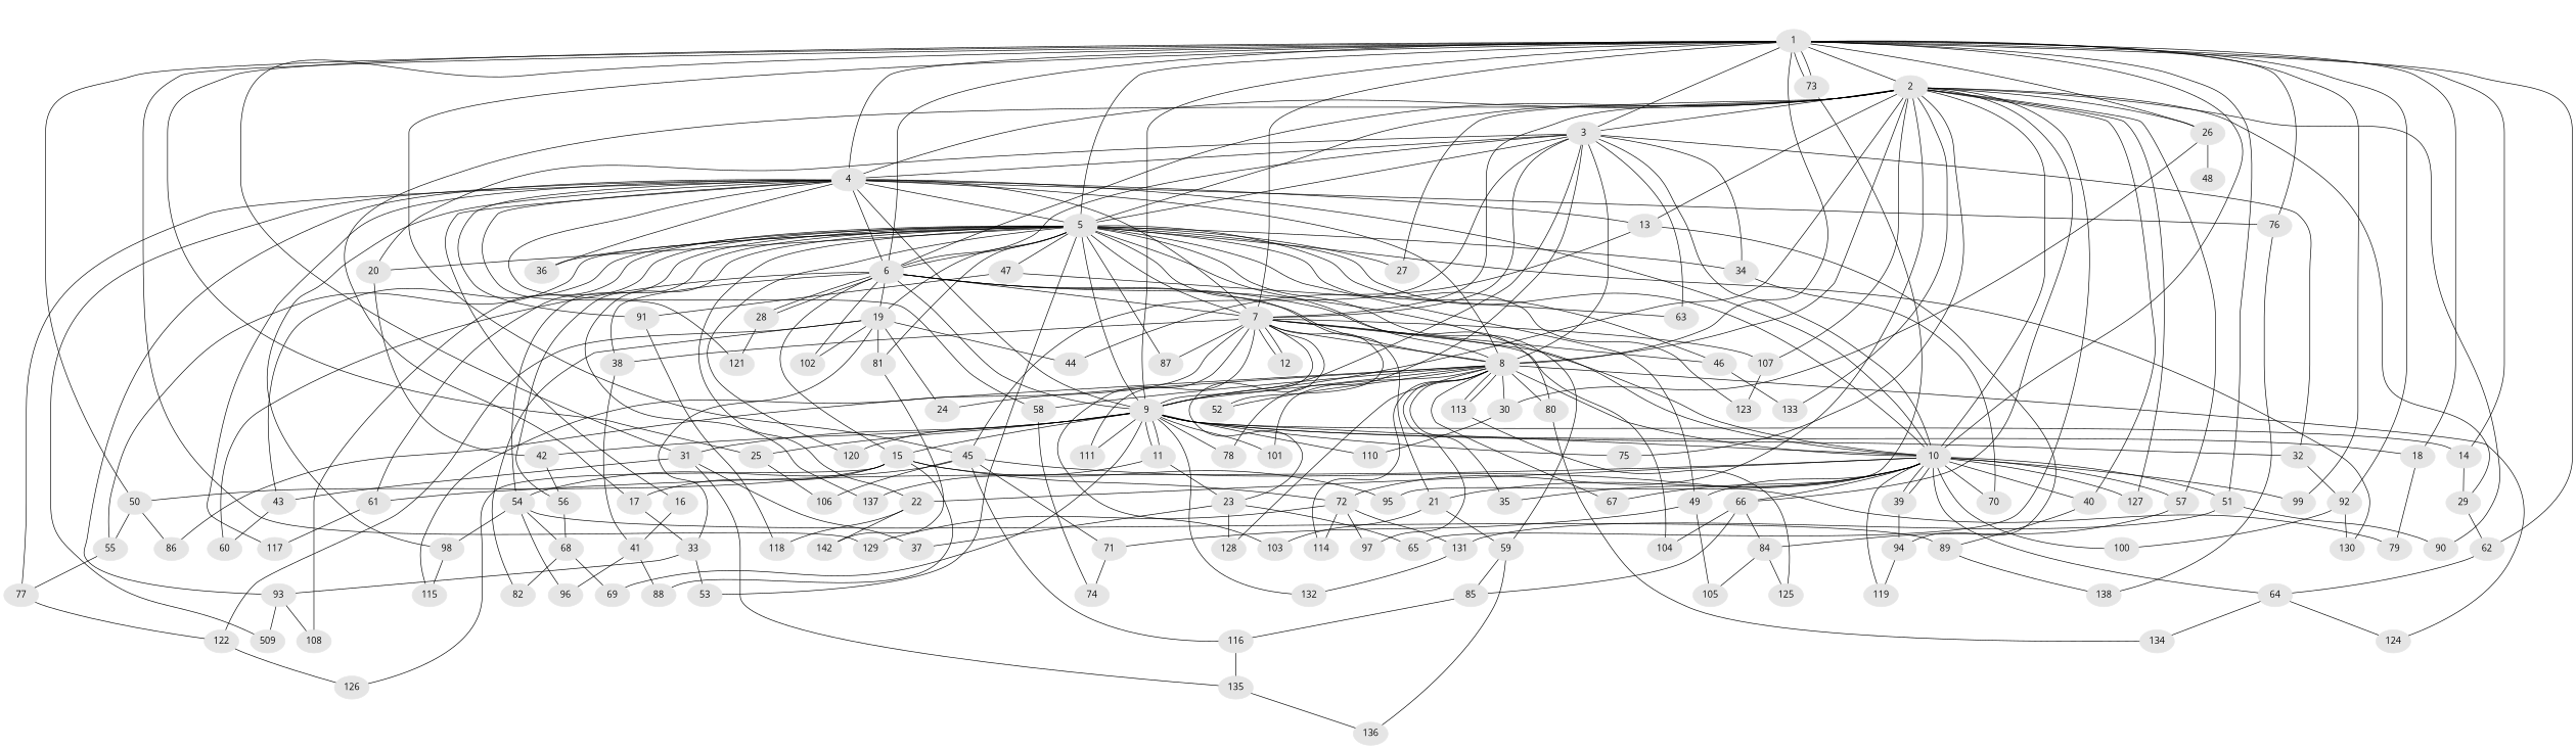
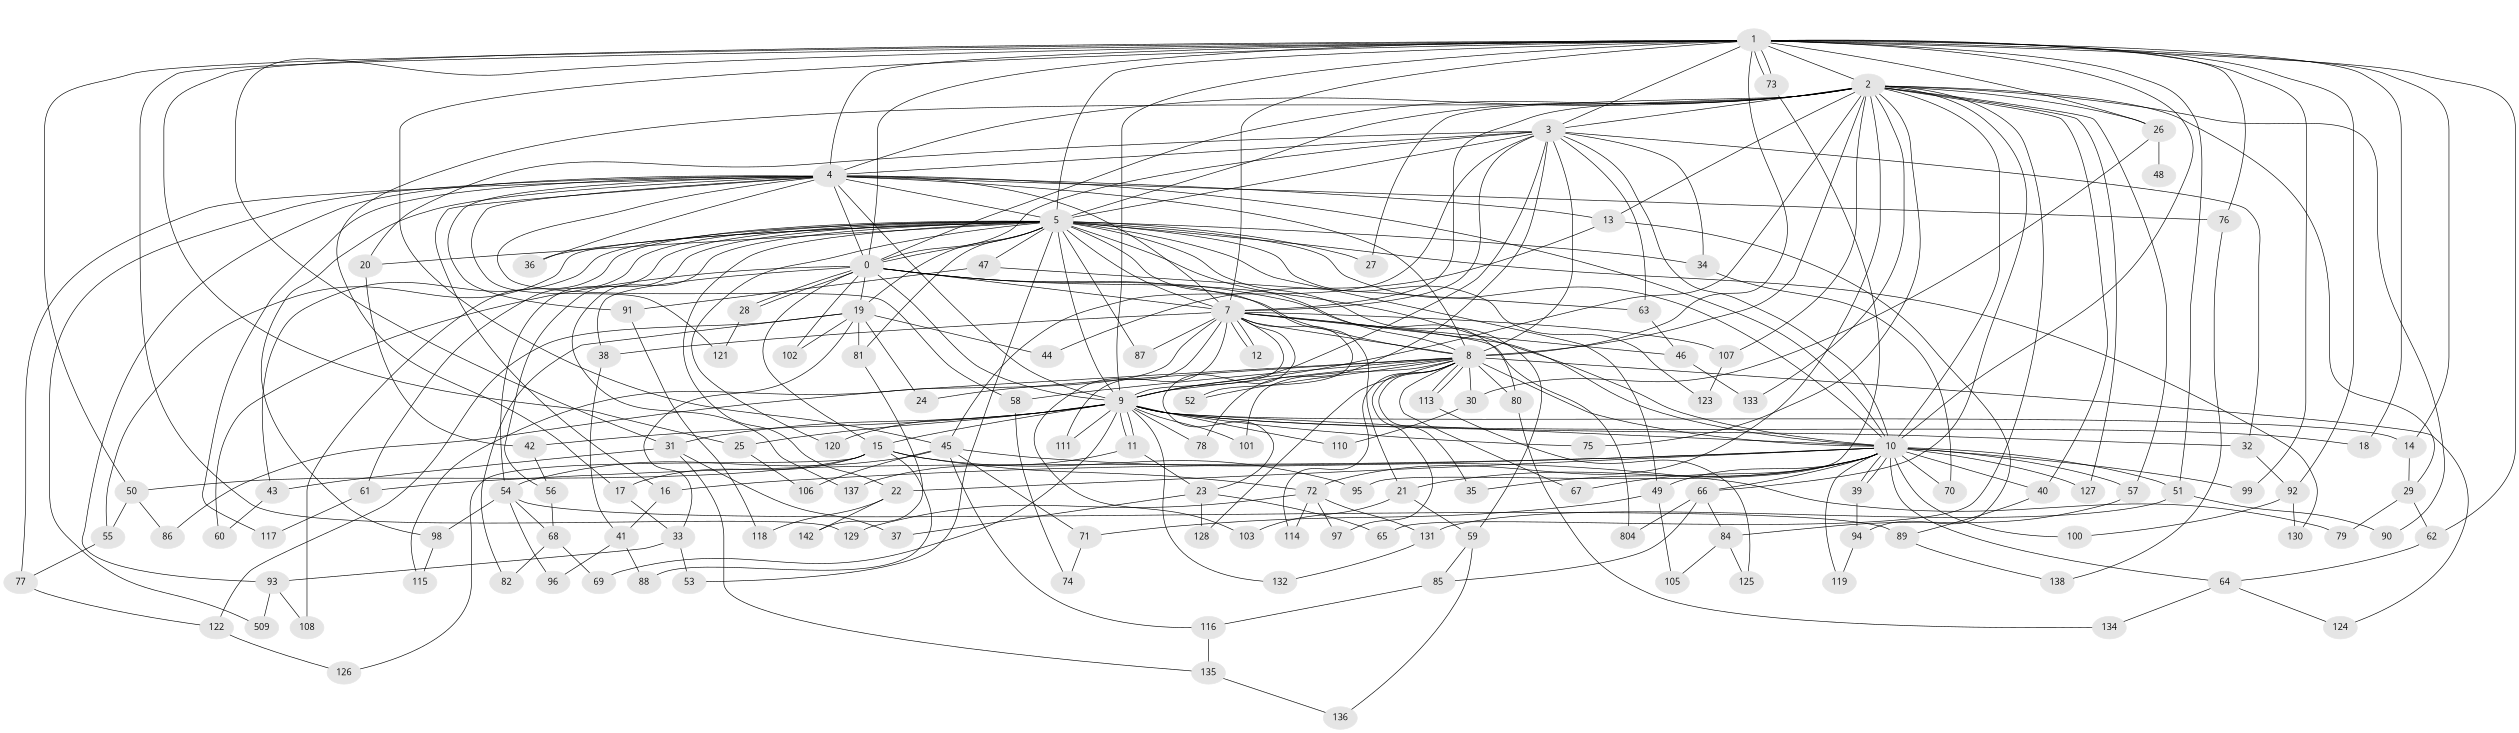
  graph {
    fontname="Open Sans"
    node [color=gray90 fontname="Open Sans" style=filled]
    edge [fontname="Open Sans"]
    1
    2
    3
    4
    5
-   6
+   6 [label=0]
    7
    8
    9
    10
    14
    18
    25
    26
    31
    45
    50
    51
    62
    73
    76
    92
    99
    129
    13
    17
    27
    29
    40
    57
    65
    66
    72
    75
    90
    107
    127
    133
    20
    32
    34
    63
    78
    121
    16
    36
    58
    77
    91
    93
    98
    n52 [label=509]
    117
    47
    19
    21
    22
    43
    46
    49
    53
    54
    55
    56
    59
    61
    81
    87
    108
    120
    123
    130
    137
    15
    28
    38
    60
    80
    102
    12
    23
    52
    103
-   104
+   104 [label=804]
    111
    115
    24
    30
    35
    67
    86
    97
    101
    113
    114
    124
    128
    11
    42
    69
    110
    132
    39
    64
    70
    100
    119
    79
    106
    48
    37
    135
    71
    116
    131
    95
    138
    44
    94
    33
    89
    84
    85
    41
    74
    122
    118
    82
    n129 [label=142]
    105
    96
    68
    136
    88
    126
    134
    125
    1 -- 2
    1 -- 3
    1 -- 4
    1 -- 5
    1 -- 6
    1 -- 7
    1 -- 8
    1 -- 9
    1 -- 10
    1 -- 14
    1 -- 18
    1 -- 25
    1 -- 26
    1 -- 31
    1 -- 45
    1 -- 50
    1 -- 51
    1 -- 62
    1 -- 73
    1 -- 73
    1 -- 76
    1 -- 92
    1 -- 99
    1 -- 129
    2 -- 3
    2 -- 4
    2 -- 5
    2 -- 6
    2 -- 7
    2 -- 8
    2 -- 9
    2 -- 10
    2 -- 26
    2 -- 13
    2 -- 17
    2 -- 27
    2 -- 29
    2 -- 40
    2 -- 57
    2 -- 65
    2 -- 66
    2 -- 72
    2 -- 75
    2 -- 90
    2 -- 107
    2 -- 127
    2 -- 133
    3 -- 4
    3 -- 5
    3 -- 6
    3 -- 7
    3 -- 8
    3 -- 9
    3 -- 10
    3 -- 45
    3 -- 20
    3 -- 32
    3 -- 34
    3 -- 63
    3 -- 78
    4 -- 5
    4 -- 6
    4 -- 7
    4 -- 8
    4 -- 9
    4 -- 10
    4 -- 76
    4 -- 13
    4 -- 121
    4 -- 16
    4 -- 36
    4 -- 58
    4 -- 77
    4 -- 91
    4 -- 93
    4 -- 98
    4 -- n52
    4 -- 117
    5 -- 6
    5 -- 7
    5 -- 8
    5 -- 9
    5 -- 10
    5 -- 27
    5 -- 20
    5 -- 34
    5 -- 36
    5 -- 47
    5 -- 19
    5 -- 21
    5 -- 22
    5 -- 43
-   5 -- 46
+   63 -- 46
    5 -- 49
    5 -- 53
    5 -- 54
    5 -- 55
    5 -- 56
    5 -- 59
    5 -- 61
    5 -- 81
    5 -- 87
    5 -- 108
    5 -- 120
    5 -- 123
    5 -- 130
    5 -- 137
    6 -- 7
    6 -- 8
    6 -- 9
    6 -- 10
    6 -- 19
    6 -- 15
    6 -- 28
    6 -- 28
    6 -- 38
    6 -- 60
    6 -- 80
    6 -- 102
    7 -- 8
    7 -- 9
    7 -- 10
    7 -- 107
    7 -- 46
    7 -- 87
    7 -- 38
    7 -- 12
    7 -- 12
    7 -- 23
    7 -- 52
    7 -- 103
    7 -- 104
    7 -- 111
    7 -- 115
    8 -- 9
    8 -- 10
    8 -- 58
    8 -- 80
    8 -- 52
    8 -- 24
    8 -- 30
    8 -- 35
    8 -- 67
    8 -- 86
    8 -- 97
    8 -- 101
    8 -- 113
    8 -- 113
    8 -- 114
    8 -- 124
    8 -- 128
    9 -- 10
    9 -- 14
    9 -- 18
    9 -- 25
    9 -- 31
    9 -- 75
    9 -- 32
    9 -- 78
    9 -- 120
    9 -- 15
    9 -- 111
    9 -- 101
    9 -- 11
    9 -- 11
    9 -- 42
    9 -- 69
    9 -- 110
    9 -- 132
    10 -- 51
    10 -- 99
    10 -- 40
    10 -- 57
    10 -- 66
    10 -- 127
+   10 -- 16
    10 -- 21
    10 -- 22
    10 -- 49
    10 -- 61
    10 -- 35
    10 -- 67
    10 -- 39
    10 -- 39
    10 -- 64
    10 -- 70
    10 -- 100
    10 -- 119
    14 -- 29
-   18 -- 79
+   29 -- 79
    25 -- 106
    26 -- 30
    26 -- 48
    31 -- 43
    31 -- 37
    31 -- 135
    45 -- 54
    45 -- 79
    45 -- 106
    45 -- 71
    45 -- 116
    50 -- 55
    50 -- 86
    51 -- 90
    51 -- 131
    62 -- 64
    73 -- 95
    76 -- 138
    92 -- 130
    92 -- 100
    13 -- 44
    13 -- 94
    17 -- 33
    29 -- 62
    40 -- 89
    57 -- 84
    66 -- 104
    66 -- 84
    66 -- 85
    72 -- 129
    72 -- 97
    72 -- 114
    72 -- 131
    107 -- 123
    20 -- 42
    32 -- 92
    34 -- 70
    16 -- 41
    58 -- 74
    77 -- 122
    91 -- 118
    93 -- n52
    93 -- 108
    98 -- 115
    47 -- 63
    47 -- 91
    19 -- 81
    19 -- 102
    19 -- 24
    19 -- 44
    19 -- 33
    19 -- 122
    19 -- 82
    21 -- 59
    21 -- 103
    22 -- 118
    22 -- n129
    43 -- 60
    46 -- 133
    49 -- 71
    49 -- 105
    54 -- 98
    54 -- 89
    54 -- 96
    54 -- 68
    55 -- 77
    56 -- 68
    59 -- 85
    59 -- 136
    61 -- 117
    81 -- n129
    15 -- 50
    15 -- 17
    15 -- 72
    15 -- 95
    15 -- 88
    15 -- 126
    28 -- 121
    38 -- 41
    80 -- 134
    23 -- 65
    23 -- 128
    23 -- 37
    30 -- 110
    113 -- 125
    11 -- 137
    11 -- 23
    42 -- 56
    39 -- 94
    64 -- 124
    64 -- 134
    135 -- 136
    71 -- 74
    116 -- 135
    131 -- 132
    94 -- 119
    33 -- 93
    33 -- 53
    89 -- 138
    84 -- 105
    84 -- 125
    85 -- 116
    41 -- 96
    41 -- 88
    122 -- 126
    68 -- 69
    68 -- 82
  }
